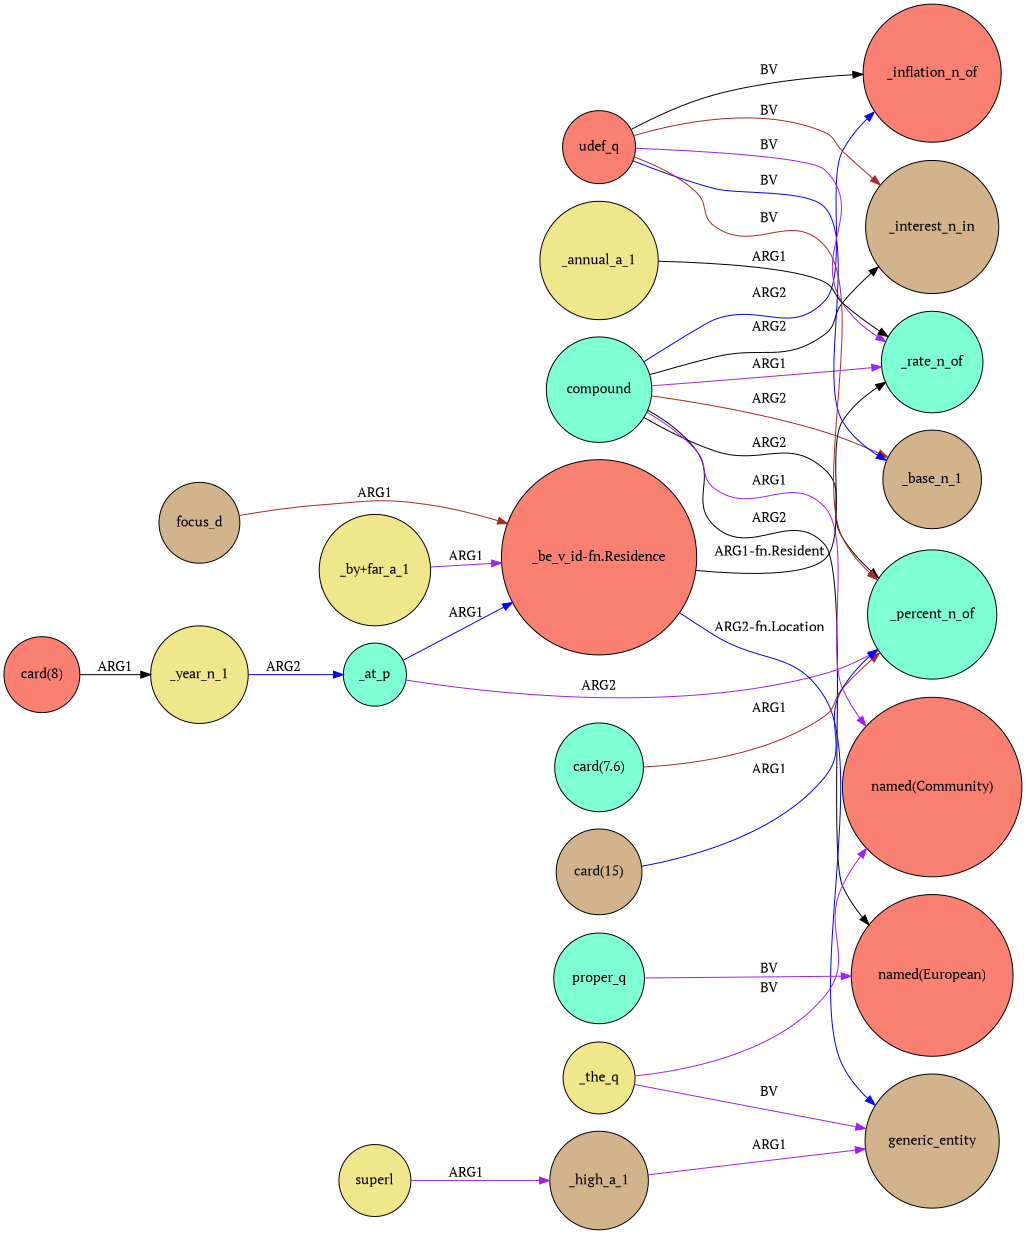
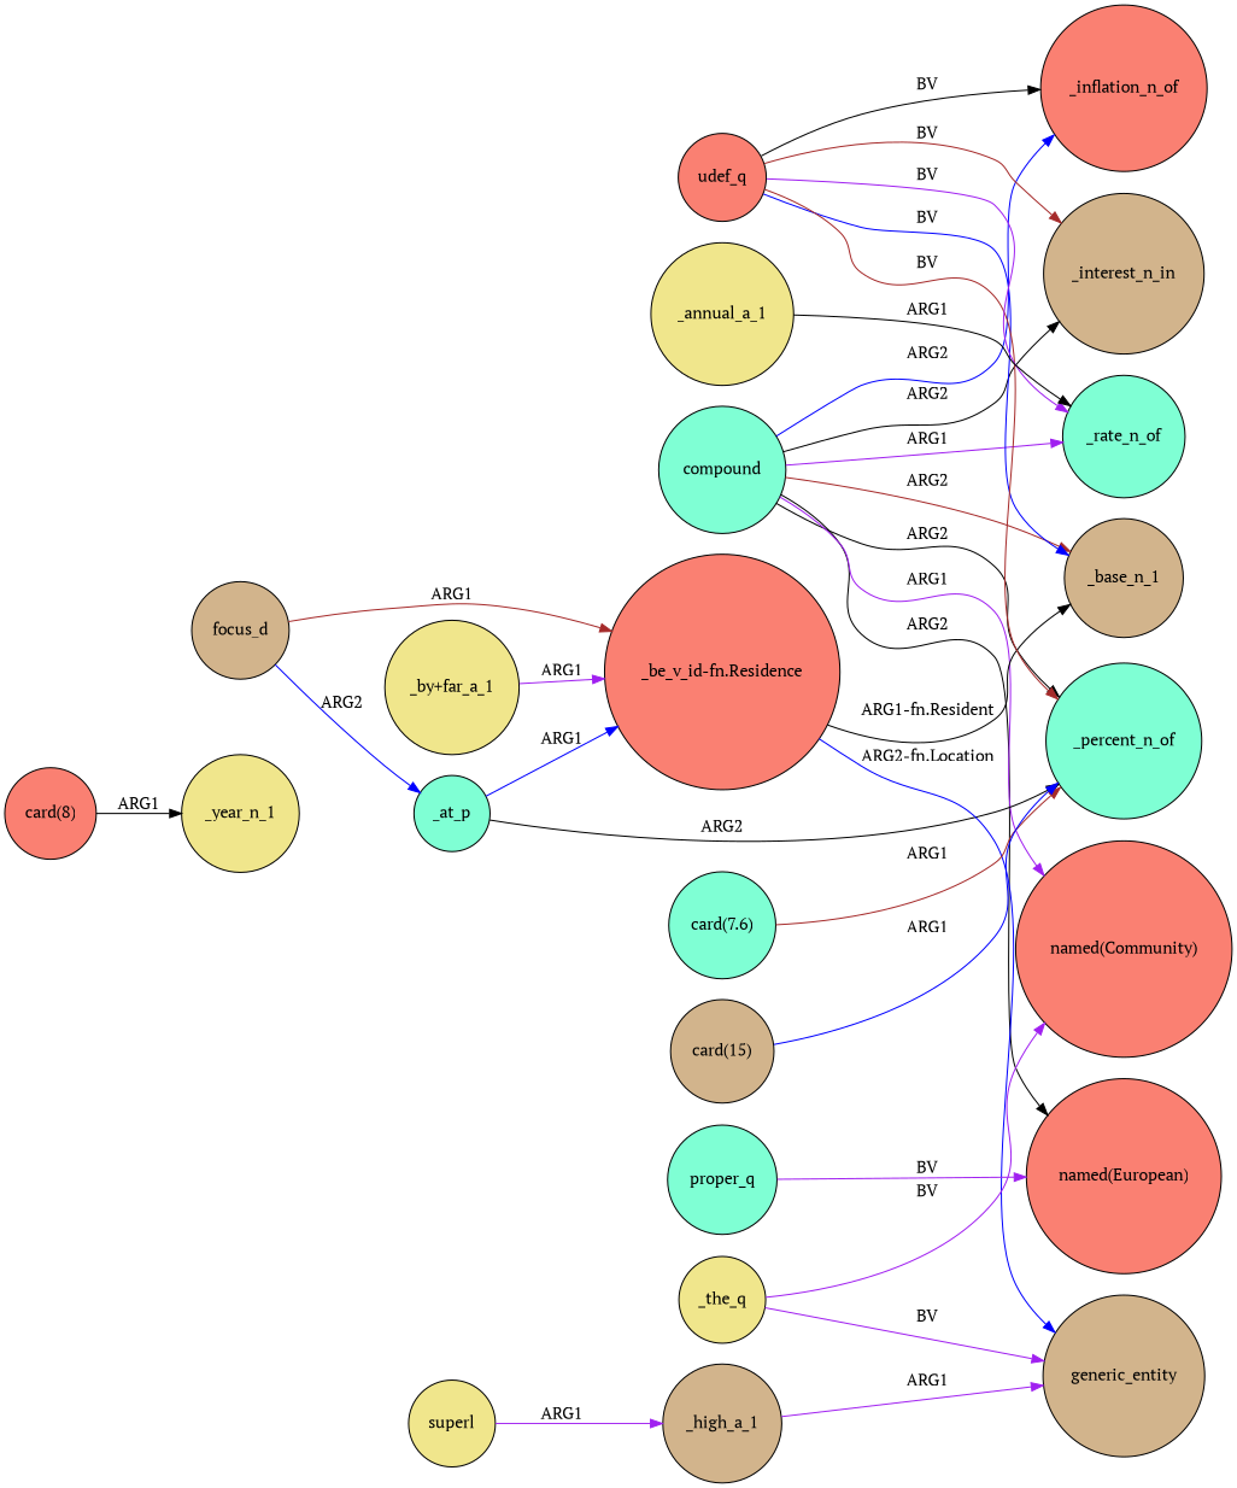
  digraph {
    fontname="PT Serif"
    rankdir=LR
    node [fillcolor=aquamarine fontname="PT Serif" shape=circle style=filled]
    edge [color=purple fontname="PT Serif"]
    compound
    _base_n_1 [fillcolor=tan]
    _percent_n_of
    _rate_n_of
    _inflation_n_of [fillcolor=salmon]
    "named(European)" [fillcolor=salmon]
    "named(Community)" [fillcolor=salmon]
    _interest_n_in [fillcolor=tan]
    _at_p
    "_be_v_id-fn.Residence" [fillcolor=salmon]
    generic_entity [fillcolor=tan]
    _year_n_1 [fillcolor=khaki]
    _high_a_1 [fillcolor=tan]
    udef_q [fillcolor=salmon]
    focus_d [fillcolor=tan]
    _annual_a_1 [fillcolor=khaki]
    _the_q [fillcolor=khaki]
    "card(8)" [fillcolor=salmon]
    proper_q
    "card(7.6)"
    "card(15)" [fillcolor=tan]
    "_by+far_a_1" [fillcolor=khaki]
    superl [fillcolor=khaki]
    compound -> _base_n_1 [color=brown label=ARG2]
    compound -> _percent_n_of [color=black label=ARG2]
    compound -> _rate_n_of [label=ARG1]
    compound -> _inflation_n_of [color=blue label=ARG2]
    compound -> "named(European)" [color=black label=ARG2]
    compound -> "named(Community)" [label=ARG1]
    compound -> _interest_n_in [color=black label=ARG2]
-   _at_p -> _percent_n_of [label=ARG2]
+   _at_p -> _percent_n_of [color=black label=ARG2]
    _at_p -> "_be_v_id-fn.Residence" [color=blue label=ARG1]
-   "_be_v_id-fn.Residence" -> _rate_n_of [color=black label="ARG1-fn.Resident"]
+   "_be_v_id-fn.Residence" -> _base_n_1 [color=black label="ARG1-fn.Resident"]
    "_be_v_id-fn.Residence" -> generic_entity [color=blue label="ARG2-fn.Location"]
    _high_a_1 -> generic_entity [label=ARG1]
    udef_q -> _base_n_1 [color=blue label=BV]
    udef_q -> _percent_n_of [color=brown label=BV]
    udef_q -> _rate_n_of [label=BV]
    udef_q -> _inflation_n_of [color=black label=BV]
    udef_q -> _interest_n_in [color=brown label=BV]
-   _year_n_1 -> _at_p [color=blue label=ARG2]
+   focus_d -> _at_p [color=blue label=ARG2]
    focus_d -> "_be_v_id-fn.Residence" [color=brown label=ARG1]
    _annual_a_1 -> _rate_n_of [color=black label=ARG1]
    _the_q -> "named(Community)" [label=BV]
    _the_q -> generic_entity [label=BV]
    "card(8)" -> _year_n_1 [color=black label=ARG1]
    proper_q -> "named(European)" [label=BV]
    "card(7.6)" -> _percent_n_of [color=brown label=ARG1]
    "card(15)" -> _percent_n_of [color=blue label=ARG1]
    "_by+far_a_1" -> "_be_v_id-fn.Residence" [label=ARG1]
    superl -> _high_a_1 [label=ARG1]
  }
